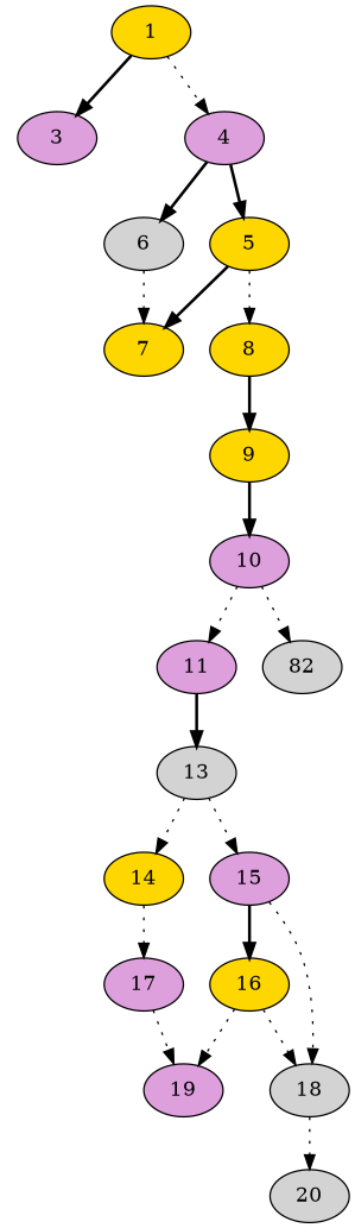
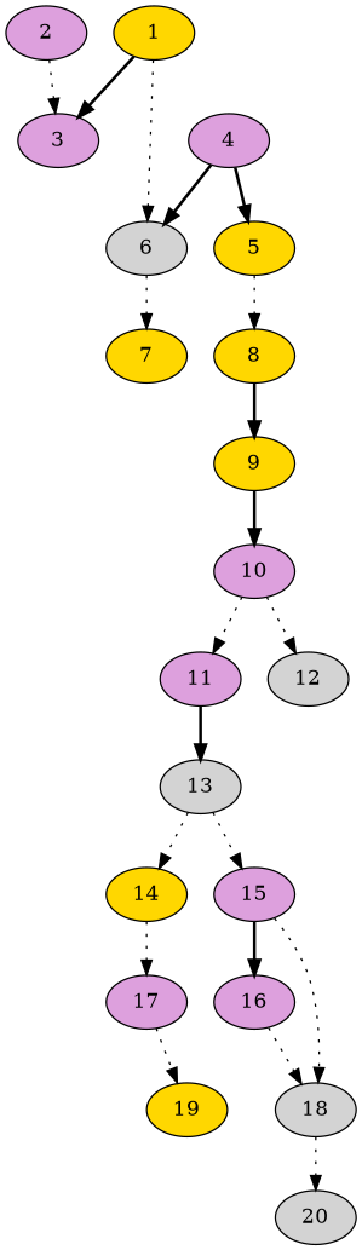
  digraph {
    node [alpha=0.09 fillcolor=gold style=filled]
    edge [style=dotted]
    1 [expect_size=14511104]
    3 [alpha=0.03 expect_size=12771328 fillcolor=plum]
    4 [alpha=0.07 expect_size=8462336 fillcolor=plum]
    6 [alpha=0.04 expect_size=17397760 fillcolor=lightgrey]
    5 [alpha=0.19 expect_size=31272960]
    7 [alpha=0.03 expect_size=19946496]
    8 [expect_size=47750144]
+   2 [alpha=0.04 expect_size=50259968 fillcolor=plum]
    9 [alpha=0.13 expect_size=21770240]
    10 [alpha=0.08 expect_size=14451712 fillcolor=plum]
    11 [expect_size=16312320 fillcolor=plum]
-   12 [alpha=0.00 expect_size=38151168 fillcolor=lightgrey label=82]
+   12 [alpha=0.00 expect_size=38151168 fillcolor=lightgrey]
    13 [alpha=0.08 expect_size=47936512 fillcolor=lightgrey]
    14 [alpha=0.04 expect_size=7708672]
    15 [alpha=0.08 expect_size=24198144 fillcolor=plum]
    17 [alpha=0.13 expect_size=32071680 fillcolor=plum]
-   16 [alpha=0.02 expect_size=22533120]
+   16 [alpha=0.02 expect_size=22533120 fillcolor=plum]
    18 [alpha=0.14 expect_size=39442432 fillcolor=lightgrey]
-   19 [alpha=0.07 expect_size=13378560 fillcolor=plum]
+   19 [alpha=0.07 expect_size=13378560]
    20 [alpha=0.19 expect_size=44981248 fillcolor=lightgrey]
    1 -> 3 [style=bold]
-   1 -> 4
+   1 -> 6
    4 -> 6 [style=bold]
    4 -> 5 [style=bold]
    6 -> 7
-   5 -> 7 [style=bold]
    5 -> 8
    8 -> 9 [style=bold]
+   2 -> 3
    9 -> 10 [style=bold]
    10 -> 11
    10 -> 12
    11 -> 13 [style=bold]
    13 -> 14
    13 -> 15
    14 -> 17
    15 -> 16 [style=bold]
    15 -> 18
    17 -> 19
    16 -> 18
-   16 -> 19
    18 -> 20
  }
